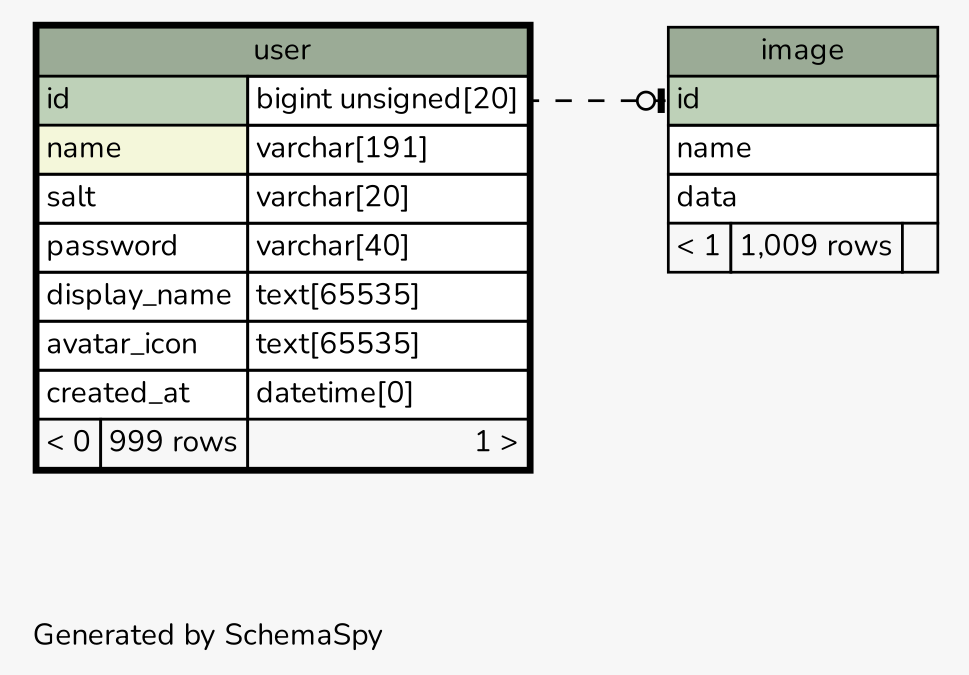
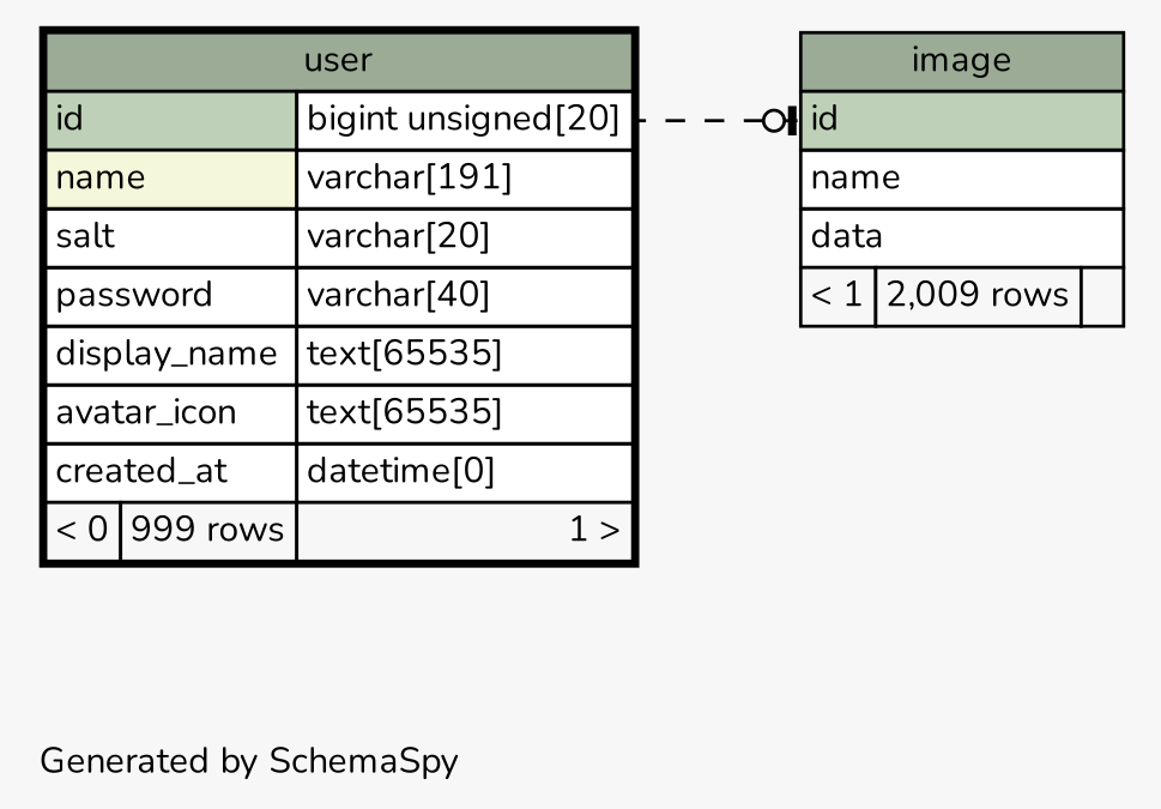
  digraph {
    bgcolor="#f7f7f7"
    fontname=Nunito
    fontsize=11
    label="\nGenerated by SchemaSpy"
    labeljust=l
    nodesep=0.18
    rankdir=RL
    ranksep=0.46
    node [fontname=Nunito fontsize=11 shape=plaintext]
-   n1 [label=<     <TABLE BORDER="0" CELLBORDER="1" CELLSPACING="0" BGCOLOR="#ffffff">       <TR><TD COLSPAN="3" BGCOLOR="#9bab96" ALIGN="CENTER">image</TD></TR>       <TR><TD PORT="id" COLSPAN="3" BGCOLOR="#bed1b8" ALIGN="LEFT">id</TD></TR>       <TR><TD PORT="name" COLSPAN="3" ALIGN="LEFT">name</TD></TR>       <TR><TD PORT="data" COLSPAN="3" ALIGN="LEFT">data</TD></TR>       <TR><TD ALIGN="LEFT" BGCOLOR="#f7f7f7">&lt; 1</TD><TD ALIGN="RIGHT" BGCOLOR="#f7f7f7">1,009 rows</TD><TD ALIGN="RIGHT" BGCOLOR="#f7f7f7">  </TD></TR>     </TABLE>>]
+   n1 [label=<     <TABLE BORDER="0" CELLBORDER="1" CELLSPACING="0" BGCOLOR="#ffffff">       <TR><TD COLSPAN="3" BGCOLOR="#9bab96" ALIGN="CENTER">image</TD></TR>       <TR><TD PORT="id" COLSPAN="3" BGCOLOR="#bed1b8" ALIGN="LEFT">id</TD></TR>       <TR><TD PORT="name" COLSPAN="3" ALIGN="LEFT">name</TD></TR>       <TR><TD PORT="data" COLSPAN="3" ALIGN="LEFT">data</TD></TR>       <TR><TD ALIGN="LEFT" BGCOLOR="#f7f7f7">&lt; 1</TD><TD ALIGN="RIGHT" BGCOLOR="#f7f7f7">2,009 rows</TD><TD ALIGN="RIGHT" BGCOLOR="#f7f7f7">  </TD></TR>     </TABLE>>]
    n2 [label=<     <TABLE BORDER="2" CELLBORDER="1" CELLSPACING="0" BGCOLOR="#ffffff">       <TR><TD COLSPAN="3" BGCOLOR="#9bab96" ALIGN="CENTER">user</TD></TR>       <TR><TD PORT="id" COLSPAN="2" BGCOLOR="#bed1b8" ALIGN="LEFT">id</TD><TD PORT="id.type" ALIGN="LEFT">bigint unsigned[20]</TD></TR>       <TR><TD PORT="name" COLSPAN="2" BGCOLOR="#f4f7da" ALIGN="LEFT">name</TD><TD PORT="name.type" ALIGN="LEFT">varchar[191]</TD></TR>       <TR><TD PORT="salt" COLSPAN="2" ALIGN="LEFT">salt</TD><TD PORT="salt.type" ALIGN="LEFT">varchar[20]</TD></TR>       <TR><TD PORT="password" COLSPAN="2" ALIGN="LEFT">password</TD><TD PORT="password.type" ALIGN="LEFT">varchar[40]</TD></TR>       <TR><TD PORT="display_name" COLSPAN="2" ALIGN="LEFT">display_name</TD><TD PORT="display_name.type" ALIGN="LEFT">text[65535]</TD></TR>       <TR><TD PORT="avatar_icon" COLSPAN="2" ALIGN="LEFT">avatar_icon</TD><TD PORT="avatar_icon.type" ALIGN="LEFT">text[65535]</TD></TR>       <TR><TD PORT="created_at" COLSPAN="2" ALIGN="LEFT">created_at</TD><TD PORT="created_at.type" ALIGN="LEFT">datetime[0]</TD></TR>       <TR><TD ALIGN="LEFT" BGCOLOR="#f7f7f7">&lt; 0</TD><TD ALIGN="RIGHT" BGCOLOR="#f7f7f7">999 rows</TD><TD ALIGN="RIGHT" BGCOLOR="#f7f7f7">1 &gt;</TD></TR>     </TABLE>>]
    n1 -> n2 [arrowhead=none arrowsize=0.8 arrowtail=teeodot dir=back headport="id.type:e" style=dashed tailport="id:w" fontname=Nunito]
  }
